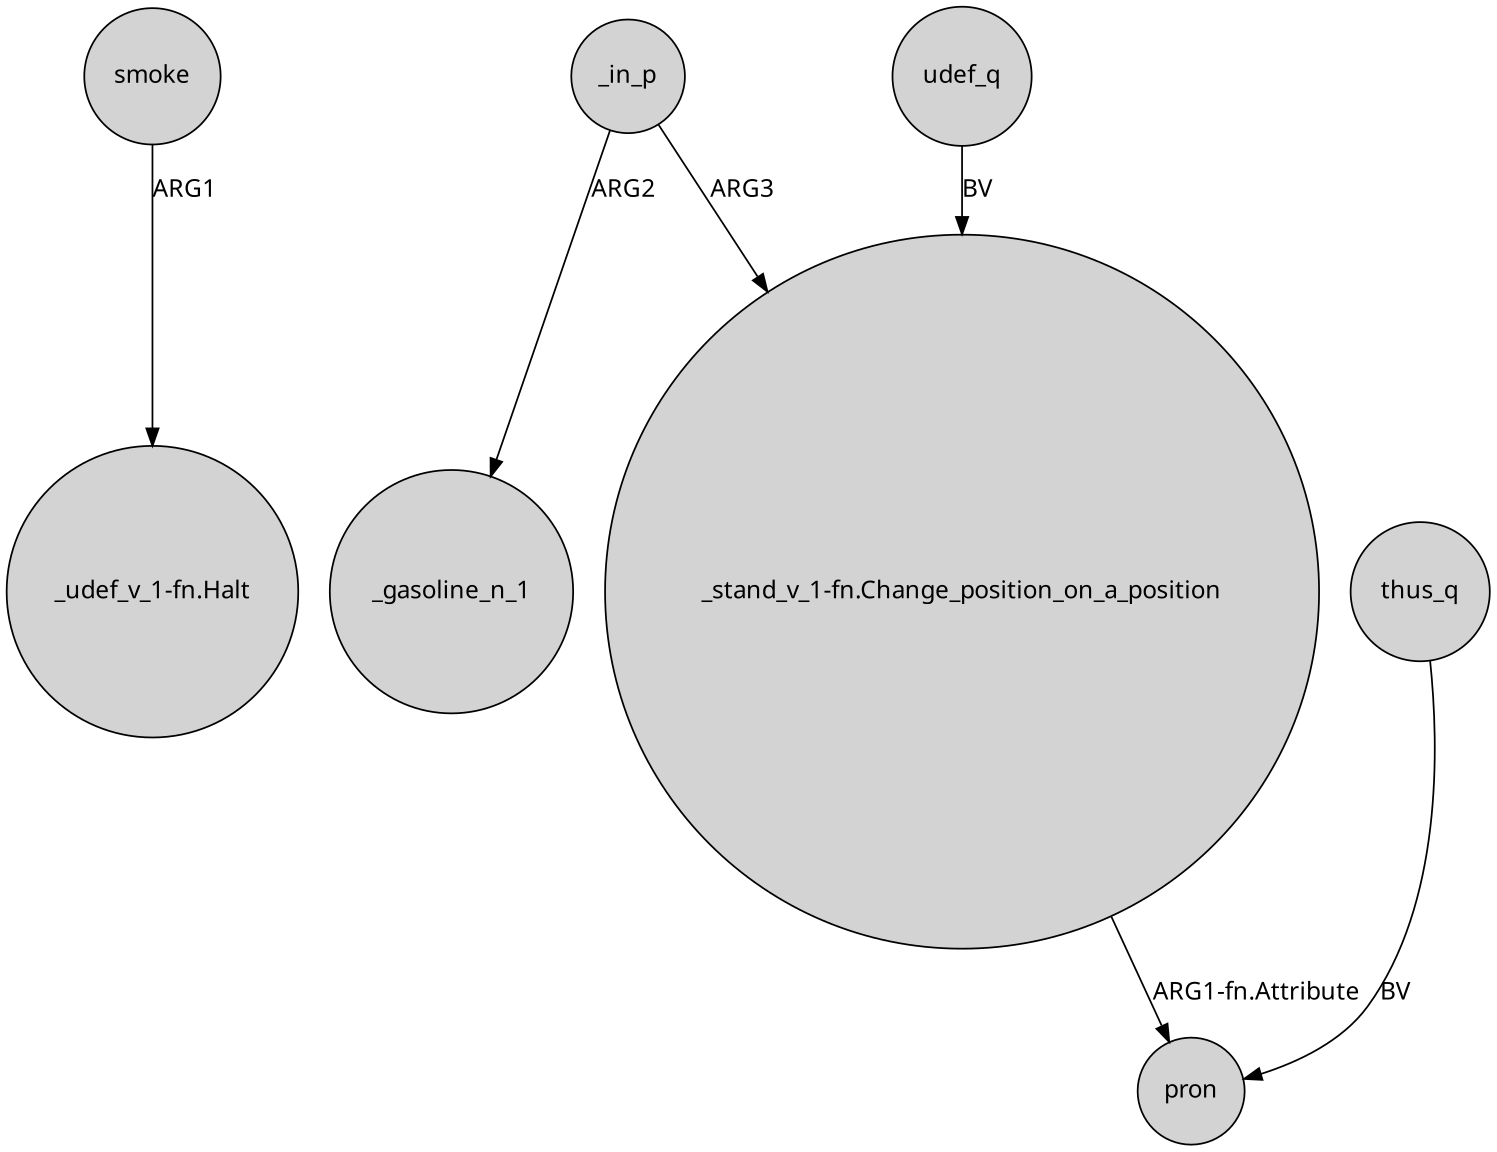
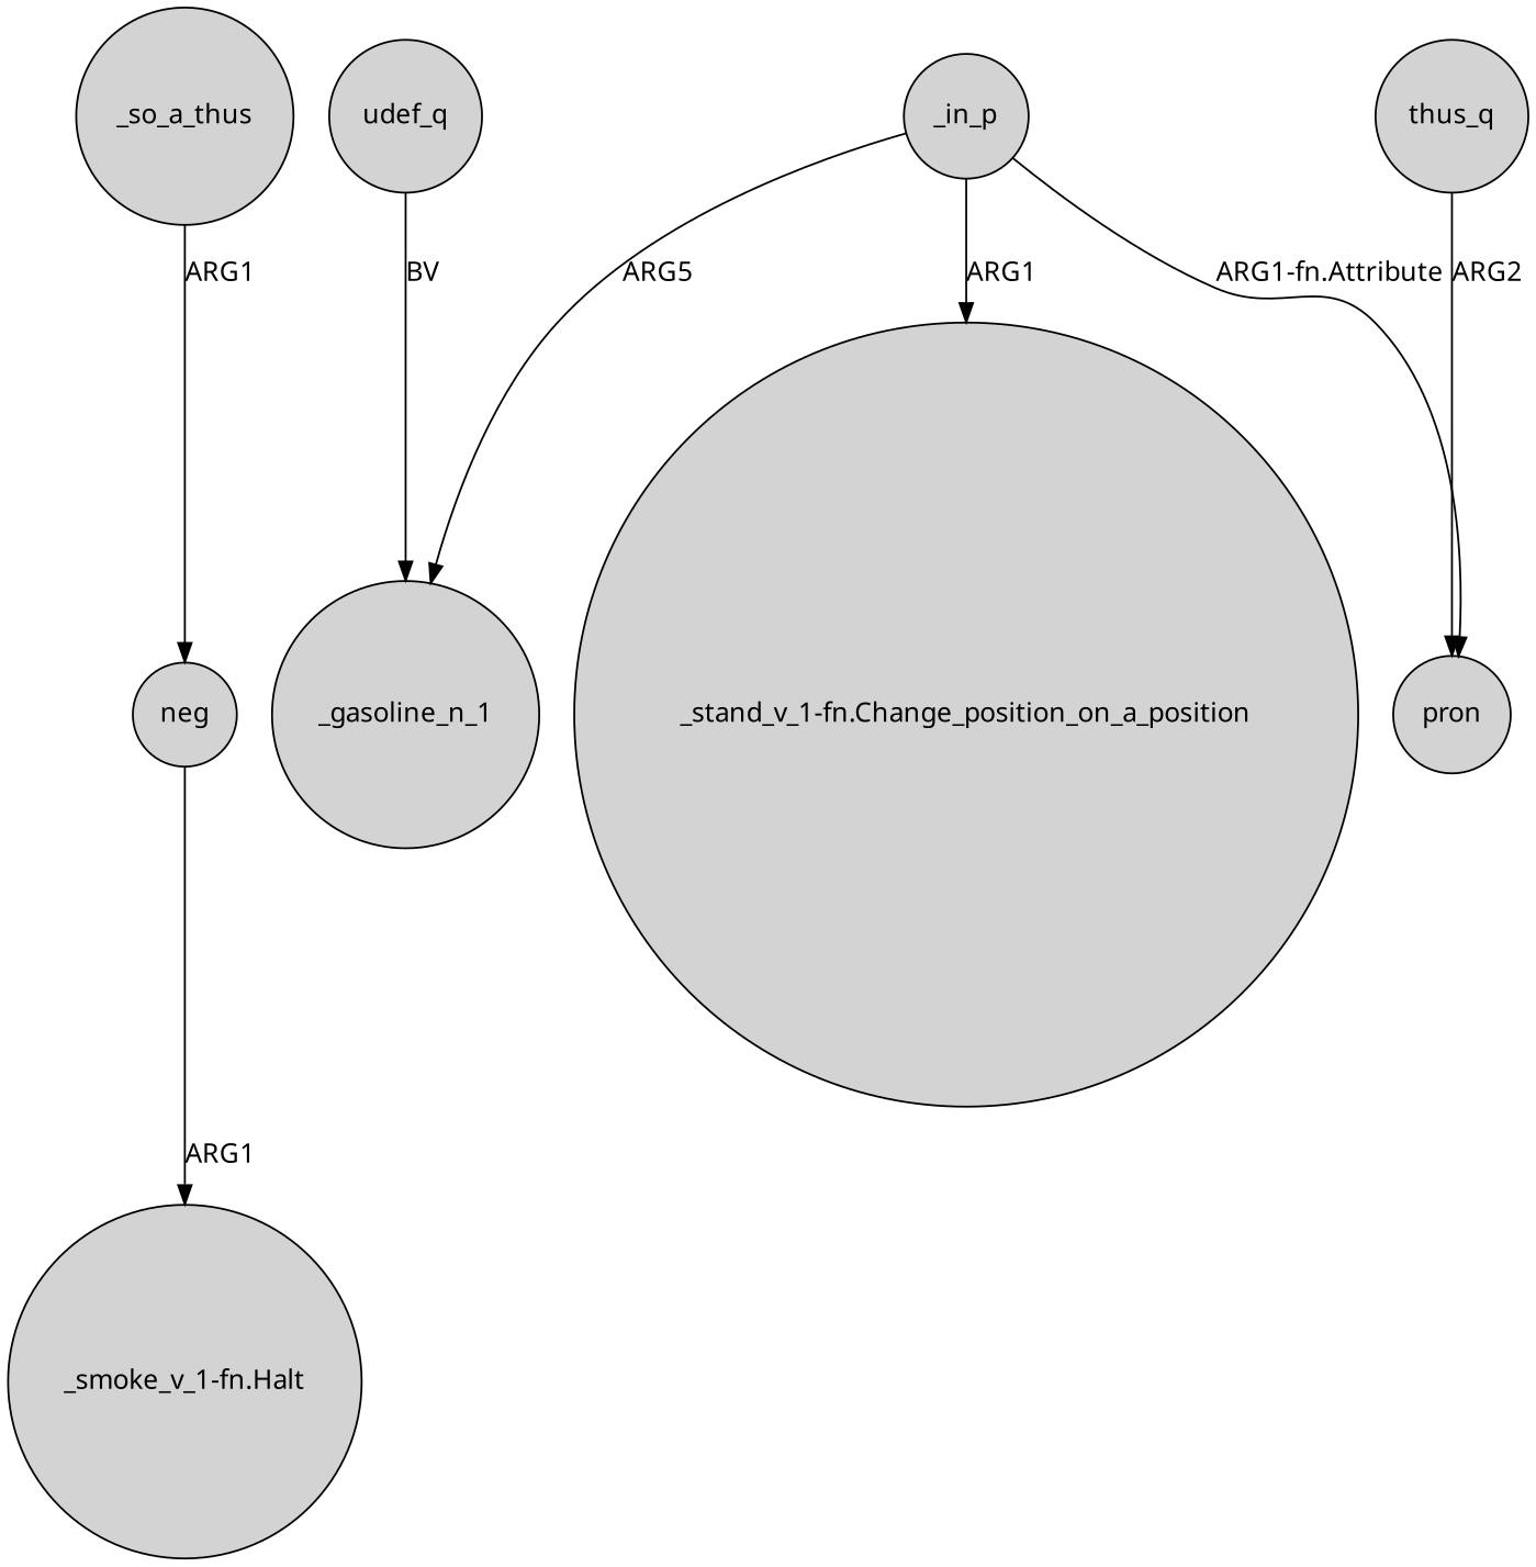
  digraph {
    fontname="Noto Sans"
    node [fontname="Noto Sans" shape=circle style=filled]
    edge [fontname="Noto Sans"]
-   neg [label=smoke]
-   "_smoke_v_1-fn.Halt" [label="_udef_v_1-fn.Halt"]
+   neg
+   "_smoke_v_1-fn.Halt"
+   _so_a_thus
    _in_p
    _gasoline_n_1
    n6 [label="_stand_v_1-fn.Change_position_on_a_position"]
    pron
    udef_q
    n9 [label=thus_q]
    neg -> "_smoke_v_1-fn.Halt" [label=ARG1]
-   _in_p -> _gasoline_n_1 [label=ARG2]
-   _in_p -> n6 [label=ARG3]
-   n6 -> pron [label="ARG1-fn.Attribute"]
-   udef_q -> n6 [label=BV]
-   n9 -> pron [label=BV]
+   _so_a_thus -> neg [label=ARG1]
+   _in_p -> _gasoline_n_1 [label=ARG5]
+   _in_p -> n6 [label=ARG1]
+   _in_p -> pron [label="ARG1-fn.Attribute"]
+   udef_q -> _gasoline_n_1 [label=BV]
+   n9 -> pron [label=ARG2]
  }
